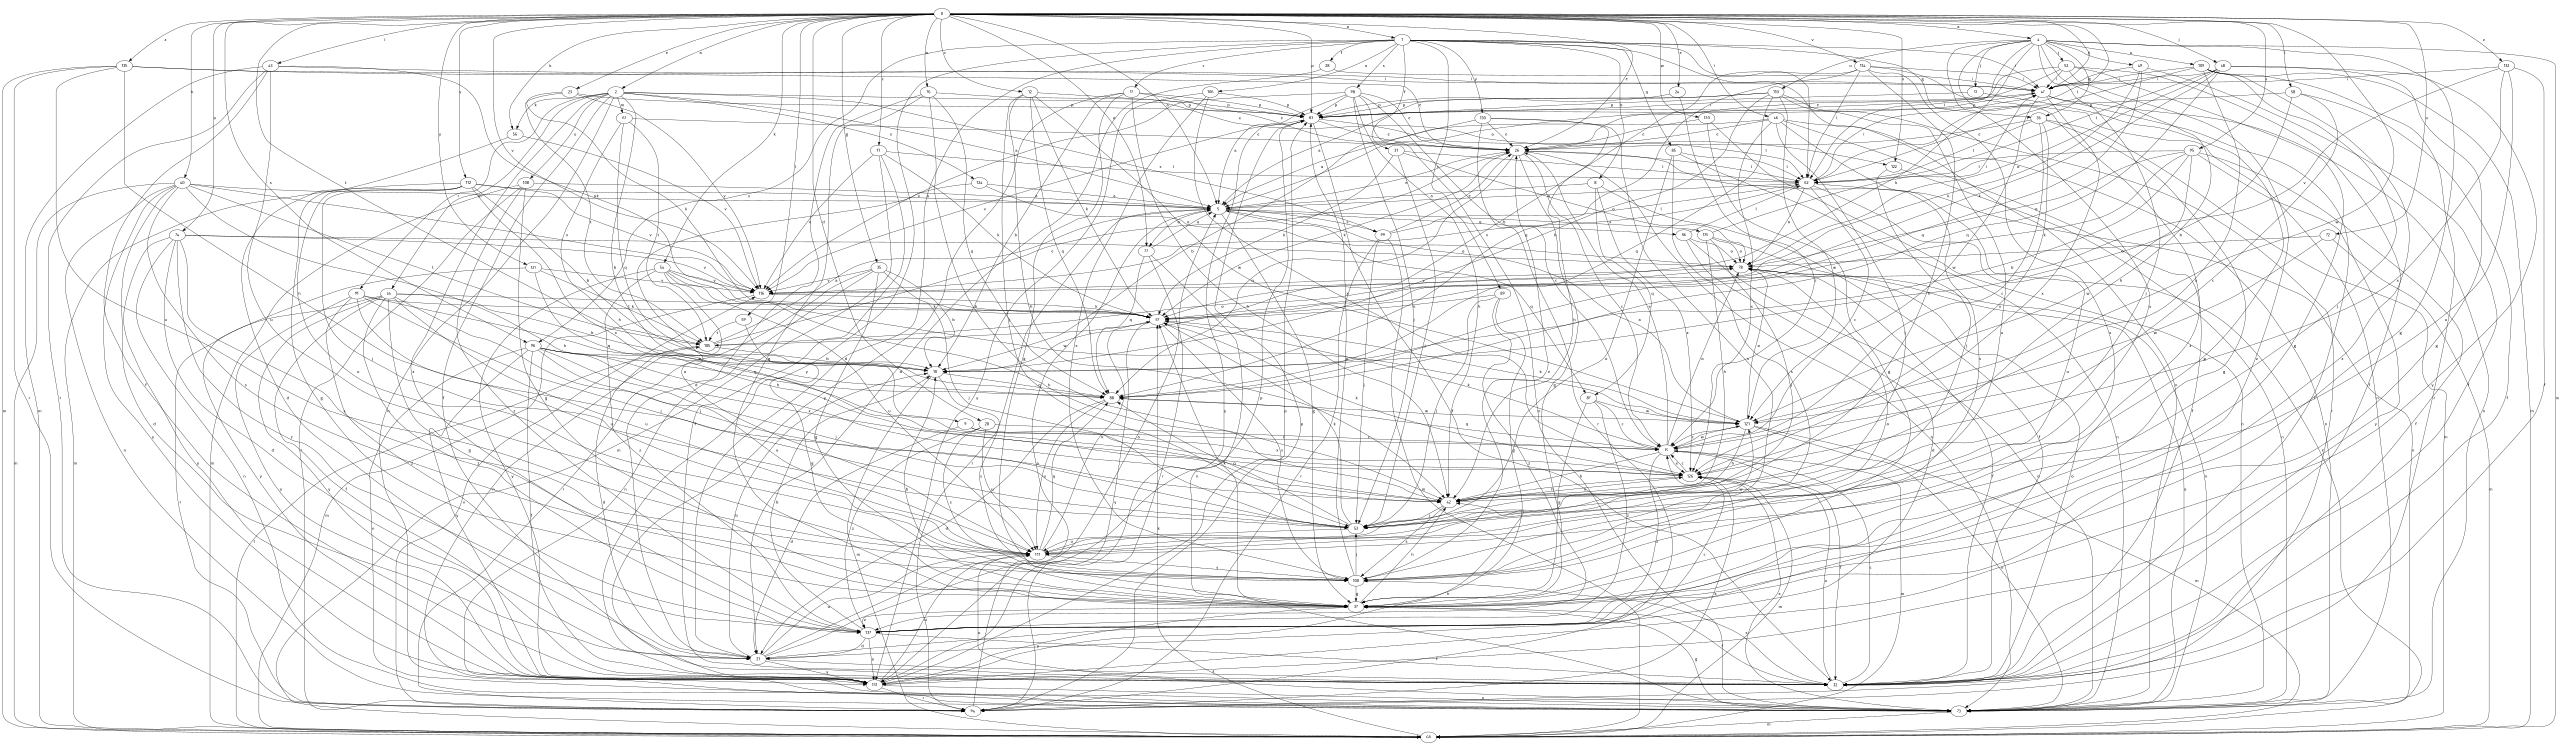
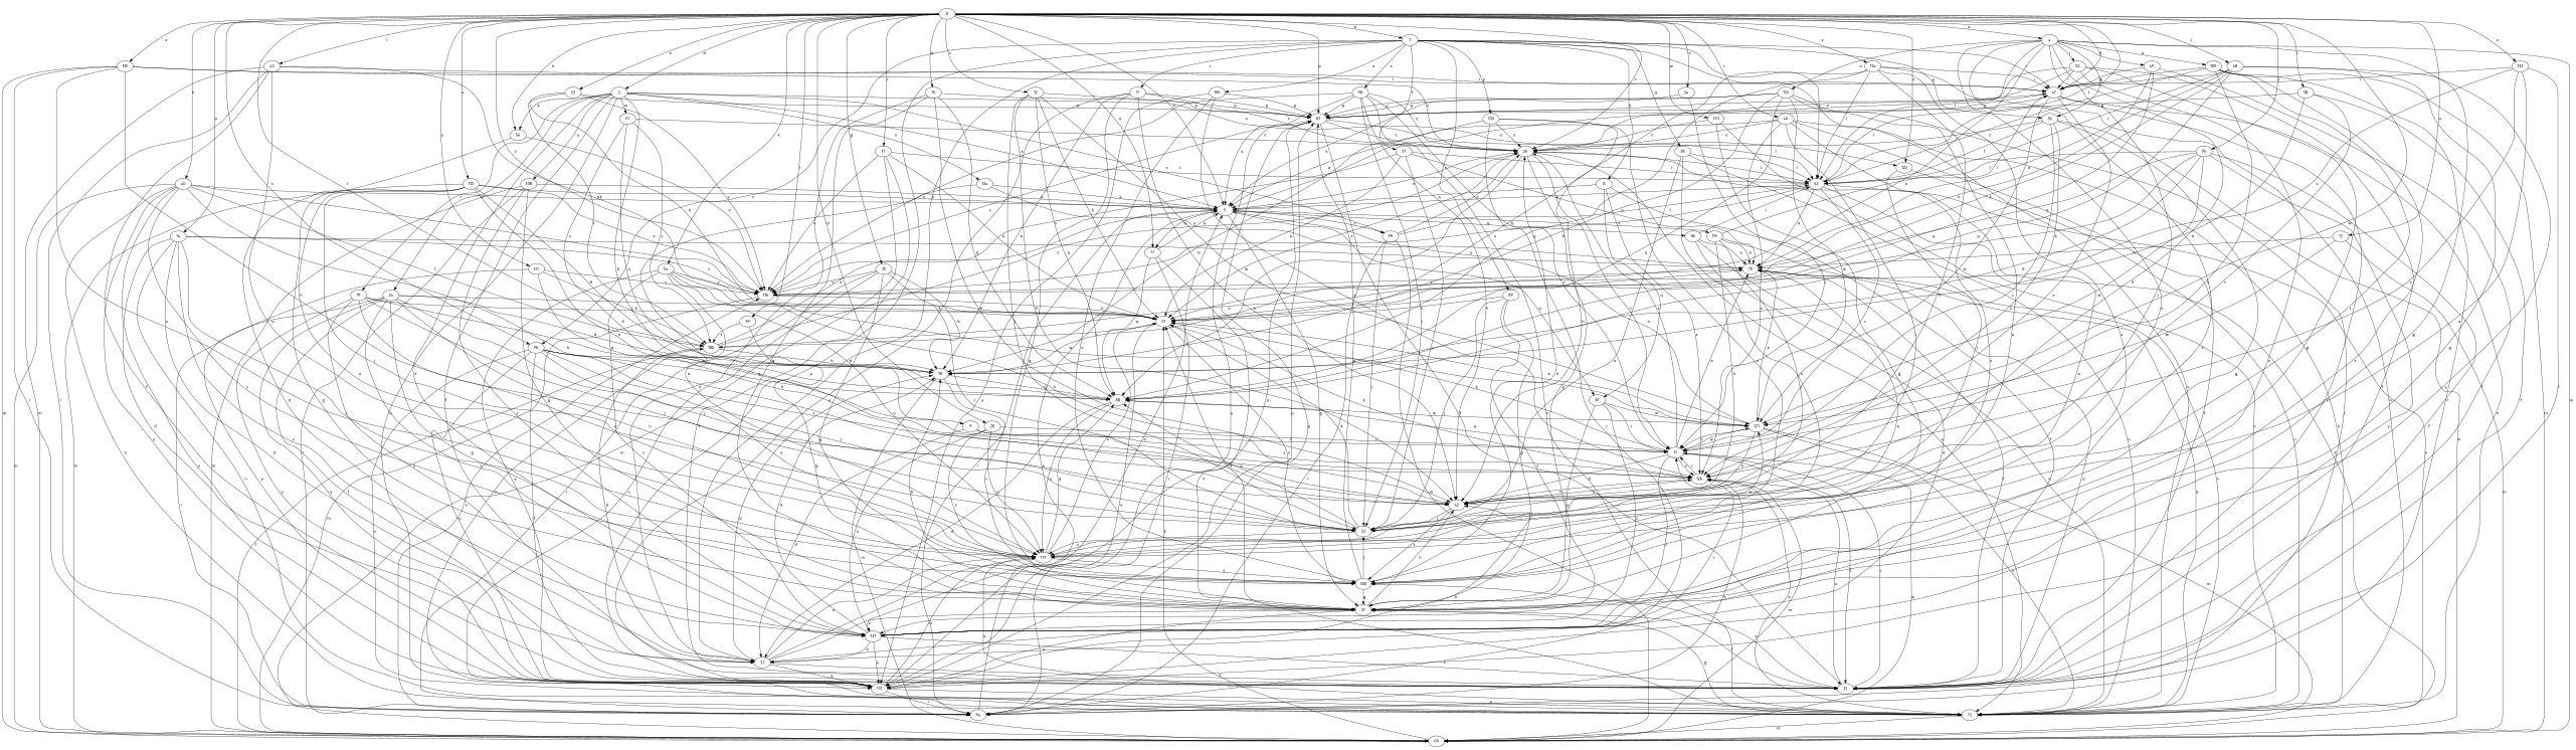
  strict digraph {
    fontname="Fira Sans"
    node [fontname="Fira Sans"]
    edge [fontname="Fira Sans"]
    0
    1
    2
    4
    5
    11
    12
    20
    23
    24
    26
    35
    40
    43
    46
    47
    48
    54
    56
    58
    59
    62
    72
    74
    76
    77
    83
    95
    96
    105
    112
    114
    116
    120
    121
    122
    129
    132
    135
    8
    13
    21
-   28
    31
    36
    73
    85
    89
    98
    106
    130
    131
    9
    32
    65
    67
    91
    99
    108
    124
    137
    37
    42
    49
-   51
    52
    53
    57
    68
    109
    110
    111
    86
    87
    94
    125
    88
    15
    100
    10
    126
    78
    0 -> 1 [label=a]
    0 -> 2 [label=a]
    0 -> 4 [label=a]
    0 -> 5 [label=a]
    0 -> 11 [label=c]
    0 -> 12 [label=c]
    0 -> 20 [label=d]
    0 -> 23 [label=e]
    0 -> 24 [label=e]
    0 -> 26 [label=e]
    0 -> 35 [label=g]
    0 -> 40 [label=h]
    0 -> 43 [label=i]
    0 -> 46 [label=i]
    0 -> 47 [label=i]
    0 -> 48 [label=j]
    0 -> 54 [label=k]
    0 -> 56 [label=k]
    0 -> 58 [label=l]
    0 -> 59 [label=l]
    0 -> 62 [label=l]
    0 -> 72 [label=n]
    0 -> 74 [label=o]
    0 -> 76 [label=o]
    0 -> 77 [label=o]
    0 -> 83 [label=p]
    0 -> 95 [label=s]
    0 -> 96 [label=s]
    0 -> 105 [label=t]
    0 -> 112 [label=v]
    0 -> 114 [label=v]
    0 -> 116 [label=v]
    0 -> 120 [label=w]
    0 -> 121 [label=w]
    0 -> 122 [label=x]
    0 -> 129 [label=y]
    0 -> 132 [label=z]
    0 -> 135 [label=z]
    1 -> 47 [label=i]
    1 -> 62 [label=l]
    1 -> 96 [label=s]
    1 -> 8 [label=b]
    1 -> 13 [label=c]
    1 -> 21 [label=d]
-   1 -> 28 [label=f]
    1 -> 31 [label=f]
    1 -> 36 [label=g]
    1 -> 73 [label=n]
    1 -> 85 [label=q]
    1 -> 89 [label=r]
    1 -> 98 [label=s]
    1 -> 106 [label=u]
    1 -> 130 [label=y]
    1 -> 131 [label=y]
    2 -> 5 [label=a]
    2 -> 56 [label=k]
    2 -> 122 [label=x]
    2 -> 73 [label=n]
    2 -> 9 [label=b]
    2 -> 32 [label=f]
    2 -> 65 [label=m]
    2 -> 67 [label=m]
    2 -> 91 [label=r]
    2 -> 99 [label=s]
    2 -> 108 [label=u]
    2 -> 124 [label=x]
    2 -> 137 [label=z]
    4 -> 62 [label=l]
    4 -> 36 [label=g]
    4 -> 137 [label=z]
    4 -> 37 [label=g]
    4 -> 42 [label=h]
    4 -> 49 [label=j]
-   4 -> 51 [label=j]
    4 -> 52 [label=j]
    4 -> 53 [label=j]
    4 -> 57 [label=k]
    4 -> 68 [label=m]
    4 -> 109 [label=u]
    4 -> 110 [label=u]
    4 -> 111 [label=u]
    5 -> 26 [label=e]
    5 -> 77 [label=o]
    5 -> 99 [label=s]
    5 -> 37 [label=g]
    5 -> 86 [label=q]
    5 -> 87 [label=q]
    5 -> 94 [label=r]
    5 -> 125 [label=x]
    11 -> 62 [label=l]
    11 -> 116 [label=v]
    11 -> 32 [label=f]
    11 -> 57 [label=k]
    11 -> 68 [label=m]
    12 -> 83 [label=p]
    12 -> 121 [label=w]
    12 -> 42 [label=h]
    12 -> 53 [label=j]
    12 -> 57 [label=k]
    12 -> 88 [label=q]
    20 -> 137 [label=z]
    20 -> 111 [label=u]
    20 -> 15 [label=c]
    20 -> 100 [label=s]
    23 -> 83 [label=p]
    23 -> 105 [label=t]
    23 -> 116 [label=v]
    23 -> 57 [label=k]
    24 -> 83 [label=p]
    24 -> 15 [label=c]
    26 -> 62 [label=l]
    26 -> 73 [label=n]
    26 -> 37 [label=g]
    26 -> 57 [label=k]
    26 -> 88 [label=q]
    26 -> 15 [label=c]
    35 -> 116 [label=v]
    35 -> 73 [label=n]
    35 -> 37 [label=g]
    35 -> 53 [label=j]
    35 -> 94 [label=r]
    35 -> 10 [label=b]
    40 -> 5 [label=a]
    40 -> 105 [label=t]
    40 -> 116 [label=v]
    40 -> 21 [label=d]
    40 -> 73 [label=n]
    40 -> 131 [label=y]
    40 -> 42 [label=h]
    40 -> 68 [label=m]
    40 -> 100 [label=s]
    43 -> 47 [label=i]
    43 -> 32 [label=f]
    43 -> 57 [label=k]
    43 -> 68 [label=m]
    43 -> 111 [label=u]
    43 -> 94 [label=r]
    46 -> 5 [label=a]
    46 -> 26 [label=e]
    46 -> 73 [label=n]
    46 -> 32 [label=f]
    46 -> 53 [label=j]
    46 -> 100 [label=s]
    46 -> 126 [label=x]
    47 -> 83 [label=p]
    47 -> 121 [label=w]
    47 -> 73 [label=n]
    47 -> 32 [label=f]
    47 -> 126 [label=x]
    48 -> 47 [label=i]
    48 -> 62 [label=l]
    48 -> 131 [label=y]
    48 -> 37 [label=g]
    48 -> 57 [label=k]
    48 -> 88 [label=q]
    48 -> 78 [label=o]
    54 -> 116 [label=v]
    54 -> 121 [label=w]
    54 -> 73 [label=n]
    54 -> 131 [label=y]
    54 -> 137 [label=z]
    54 -> 42 [label=h]
    54 -> 111 [label=u]
    56 -> 116 [label=v]
    56 -> 21 [label=d]
    58 -> 83 [label=p]
    58 -> 32 [label=f]
    58 -> 15 [label=c]
    58 -> 10 [label=b]
    59 -> 105 [label=t]
    59 -> 37 [label=g]
    62 -> 5 [label=a]
    62 -> 47 [label=i]
    62 -> 116 [label=v]
    62 -> 73 [label=n]
    62 -> 111 [label=u]
    62 -> 15 [label=c]
    62 -> 78 [label=o]
    72 -> 121 [label=w]
    72 -> 68 [label=m]
    72 -> 78 [label=o]
    74 -> 116 [label=v]
    74 -> 21 [label=d]
    74 -> 73 [label=n]
    74 -> 131 [label=y]
    74 -> 137 [label=z]
    74 -> 100 [label=s]
    74 -> 78 [label=o]
    76 -> 83 [label=p]
    76 -> 21 [label=d]
    76 -> 37 [label=g]
    76 -> 42 [label=h]
    76 -> 88 [label=q]
    77 -> 5 [label=a]
    77 -> 73 [label=n]
    77 -> 94 [label=r]
    77 -> 88 [label=q]
    83 -> 26 [label=e]
    83 -> 47 [label=i]
    83 -> 62 [label=l]
    83 -> 116 [label=v]
    83 -> 131 [label=y]
    83 -> 32 [label=f]
    95 -> 62 [label=l]
    95 -> 121 [label=w]
    95 -> 131 [label=y]
    95 -> 32 [label=f]
    95 -> 57 [label=k]
    95 -> 10 [label=b]
    95 -> 78 [label=o]
    96 -> 73 [label=n]
    96 -> 131 [label=y]
    96 -> 32 [label=f]
    96 -> 53 [label=j]
    96 -> 111 [label=u]
    96 -> 88 [label=q]
    96 -> 10 [label=b]
    96 -> 126 [label=x]
    105 -> 5 [label=a]
    105 -> 26 [label=e]
    105 -> 21 [label=d]
    105 -> 10 [label=b]
    105 -> 78 [label=o]
    112 -> 5 [label=a]
    112 -> 116 [label=v]
    112 -> 37 [label=g]
    112 -> 53 [label=j]
    112 -> 68 [label=m]
    112 -> 111 [label=u]
    112 -> 10 [label=b]
    112 -> 126 [label=x]
    114 -> 47 [label=i]
    114 -> 62 [label=l]
    114 -> 73 [label=n]
    114 -> 42 [label=h]
    114 -> 88 [label=q]
    114 -> 100 [label=s]
    114 -> 10 [label=b]
    116 -> 57 [label=k]
    116 -> 68 [label=m]
    120 -> 26 [label=e]
    120 -> 73 [label=n]
    120 -> 37 [label=g]
    121 -> 5 [label=a]
    121 -> 73 [label=n]
    121 -> 42 [label=h]
    121 -> 57 [label=k]
    121 -> 68 [label=m]
    121 -> 15 [label=c]
    121 -> 78 [label=o]
    122 -> 73 [label=n]
    122 -> 53 [label=j]
    129 -> 105 [label=t]
    129 -> 116 [label=v]
    129 -> 131 [label=y]
    129 -> 42 [label=h]
    132 -> 47 [label=i]
    132 -> 116 [label=v]
    132 -> 32 [label=f]
    132 -> 111 [label=u]
    132 -> 126 [label=x]
    135 -> 26 [label=e]
    135 -> 47 [label=i]
    135 -> 42 [label=h]
    135 -> 68 [label=m]
    135 -> 111 [label=u]
    135 -> 94 [label=r]
    8 -> 5 [label=a]
    8 -> 32 [label=f]
    8 -> 87 [label=q]
    8 -> 126 [label=x]
    13 -> 26 [label=e]
    13 -> 83 [label=p]
    13 -> 131 [label=y]
    13 -> 37 [label=g]
    13 -> 42 [label=h]
    13 -> 10 [label=b]
    21 -> 5 [label=a]
    21 -> 83 [label=p]
    21 -> 131 [label=y]
    21 -> 32 [label=f]
    21 -> 111 [label=u]
    21 -> 15 [label=c]
    21 -> 10 [label=b]
-   28 -> 47 [label=i]
-   28 -> 21 [label=d]
    31 -> 62 [label=l]
+   31 -> 116 [label=v]
    31 -> 53 [label=j]
    31 -> 57 [label=k]
    31 -> 78 [label=o]
    36 -> 26 [label=e]
    36 -> 62 [label=l]
    36 -> 37 [label=g]
    36 -> 68 [label=m]
    36 -> 15 [label=c]
    36 -> 126 [label=x]
    73 -> 37 [label=g]
    73 -> 68 [label=m]
    73 -> 111 [label=u]
    73 -> 126 [label=x]
    73 -> 78 [label=o]
    85 -> 62 [label=l]
    85 -> 73 [label=n]
    85 -> 111 [label=u]
    85 -> 100 [label=s]
    89 -> 137 [label=z]
    89 -> 37 [label=g]
    89 -> 53 [label=j]
    89 -> 57 [label=k]
    98 -> 5 [label=a]
    98 -> 26 [label=e]
    98 -> 83 [label=p]
    98 -> 116 [label=v]
    98 -> 73 [label=n]
    98 -> 42 [label=h]
    98 -> 53 [label=j]
    98 -> 15 [label=c]
    106 -> 83 [label=p]
    106 -> 131 [label=y]
    106 -> 100 [label=s]
    106 -> 126 [label=x]
    130 -> 26 [label=e]
    130 -> 42 [label=h]
    130 -> 94 [label=r]
    130 -> 100 [label=s]
    130 -> 10 [label=b]
    131 -> 83 [label=p]
    131 -> 73 [label=n]
    131 -> 42 [label=h]
    131 -> 111 [label=u]
    131 -> 94 [label=r]
    9 -> 21 [label=d]
    9 -> 15 [label=c]
    9 -> 126 [label=x]
    32 -> 15 [label=c]
    32 -> 100 [label=s]
    32 -> 126 [label=x]
    32 -> 78 [label=o]
    65 -> 131 [label=y]
    65 -> 32 [label=f]
    65 -> 137 [label=z]
    65 -> 37 [label=g]
    65 -> 53 [label=j]
    65 -> 57 [label=k]
    65 -> 111 [label=u]
    65 -> 94 [label=r]
    65 -> 10 [label=b]
    67 -> 26 [label=e]
    67 -> 105 [label=t]
    67 -> 42 [label=h]
    67 -> 88 [label=q]
    91 -> 131 [label=y]
    91 -> 137 [label=z]
    91 -> 53 [label=j]
    91 -> 57 [label=k]
    91 -> 111 [label=u]
    91 -> 88 [label=q]
    99 -> 26 [label=e]
    99 -> 62 [label=l]
    99 -> 53 [label=j]
    99 -> 68 [label=m]
    99 -> 94 [label=r]
    108 -> 5 [label=a]
    108 -> 137 [label=z]
    108 -> 37 [label=g]
    108 -> 68 [label=m]
    108 -> 94 [label=r]
    124 -> 5 [label=a]
    124 -> 111 [label=u]
    124 -> 78 [label=o]
    137 -> 21 [label=d]
    137 -> 131 [label=y]
    137 -> 32 [label=f]
    137 -> 10 [label=b]
    37 -> 131 [label=y]
    37 -> 32 [label=f]
    37 -> 137 [label=z]
    37 -> 42 [label=h]
    37 -> 57 [label=k]
    37 -> 10 [label=b]
    42 -> 53 [label=j]
    42 -> 100 [label=s]
    42 -> 126 [label=x]
    49 -> 47 [label=i]
    49 -> 32 [label=f]
    49 -> 57 [label=k]
    49 -> 88 [label=q]
-   51 -> 83 [label=p]
-   51 -> 37 [label=g]
    52 -> 5 [label=a]
    52 -> 26 [label=e]
    52 -> 47 [label=i]
    52 -> 32 [label=f]
    52 -> 137 [label=z]
    52 -> 37 [label=g]
    53 -> 57 [label=k]
    53 -> 111 [label=u]
    53 -> 88 [label=q]
    57 -> 105 [label=t]
    57 -> 131 [label=y]
    57 -> 100 [label=s]
    68 -> 26 [label=e]
    68 -> 105 [label=t]
    68 -> 57 [label=k]
    109 -> 47 [label=i]
    109 -> 62 [label=l]
    109 -> 137 [label=z]
    109 -> 53 [label=j]
    109 -> 68 [label=m]
    109 -> 94 [label=r]
    109 -> 126 [label=x]
    110 -> 5 [label=a]
    110 -> 83 [label=p]
    110 -> 121 [label=w]
    110 -> 111 [label=u]
    110 -> 94 [label=r]
    110 -> 88 [label=q]
    110 -> 10 [label=b]
    111 -> 121 [label=w]
    111 -> 57 [label=k]
    111 -> 88 [label=q]
    111 -> 100 [label=s]
    86 -> 62 [label=l]
    86 -> 21 [label=d]
    86 -> 73 [label=n]
    86 -> 78 [label=o]
    87 -> 121 [label=w]
    87 -> 137 [label=z]
    87 -> 37 [label=g]
    87 -> 15 [label=c]
    94 -> 5 [label=a]
    94 -> 83 [label=p]
    94 -> 116 [label=v]
    94 -> 126 [label=x]
    125 -> 47 [label=i]
    125 -> 73 [label=n]
    125 -> 42 [label=h]
    125 -> 53 [label=j]
    125 -> 78 [label=o]
    88 -> 121 [label=w]
    88 -> 21 [label=d]
    88 -> 111 [label=u]
    15 -> 26 [label=e]
    15 -> 121 [label=w]
    15 -> 32 [label=f]
    15 -> 137 [label=z]
    15 -> 42 [label=h]
    15 -> 57 [label=k]
    15 -> 68 [label=m]
    15 -> 88 [label=q]
    15 -> 126 [label=x]
    15 -> 78 [label=o]
    100 -> 26 [label=e]
    100 -> 83 [label=p]
    100 -> 37 [label=g]
    100 -> 53 [label=j]
    100 -> 78 [label=o]
    10 -> 68 [label=m]
    10 -> 88 [label=q]
    10 -> 100 [label=s]
    126 -> 42 [label=h]
    126 -> 57 [label=k]
    126 -> 68 [label=m]
    126 -> 15 [label=c]
    78 -> 116 [label=v]
    78 -> 32 [label=f]
  }
